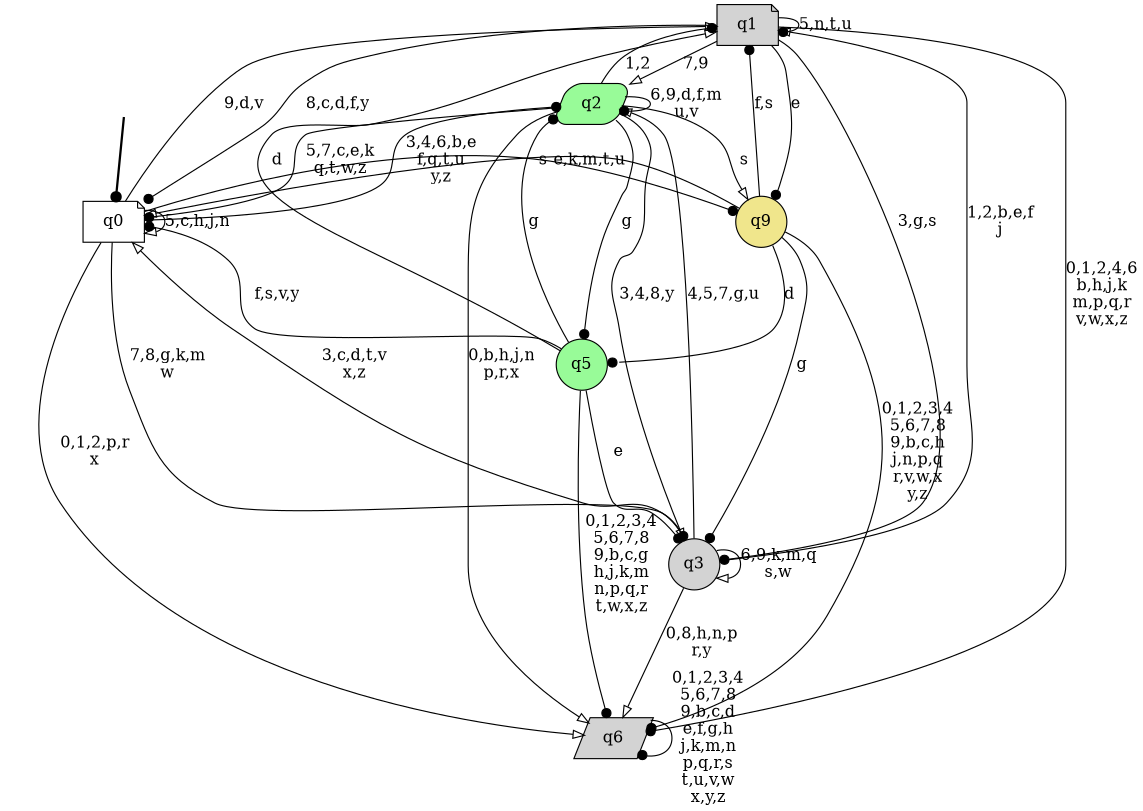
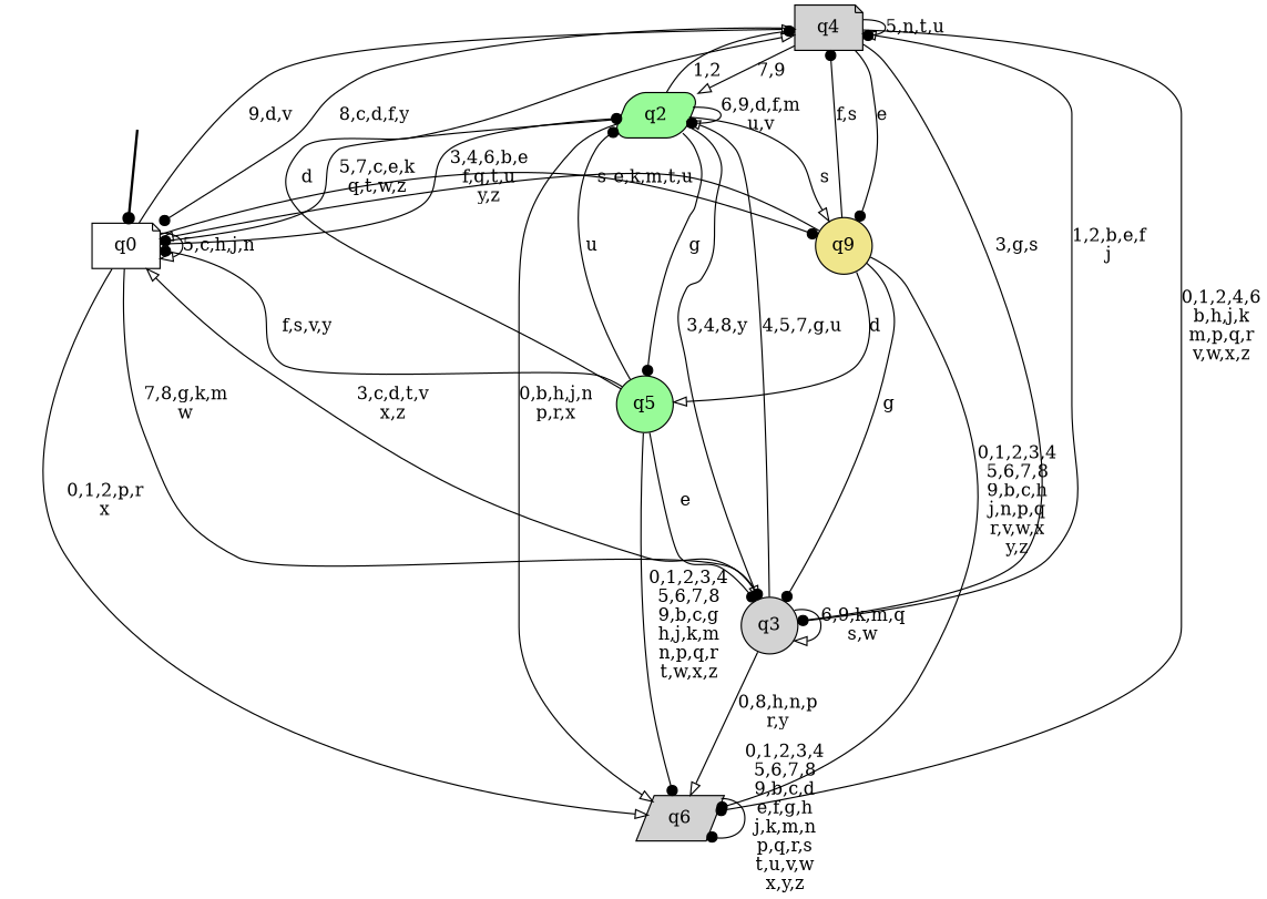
  digraph {
    rankdir=TB
    node [shape=circle style="rounded,filled" color=black fillcolor=lightgrey]
    edge [arrowhead=dot]
    __start0 [height=0 shape=none style=invis width=0 color="" fillcolor=""]
    n2 [fillcolor=white label=q0 shape=note style=filled]
-   n3 [label=q1 shape=note]
+   n3 [label=q4 shape=note]
    n4 [fillcolor=palegreen label=q2 shape=parallelogram]
    n5 [label=q3]
    n6 [fillcolor=khaki label=q9 style=filled]
    n7 [label=q6 shape=parallelogram style=filled]
    n8 [fillcolor=palegreen label=q5]
    subgraph cluster_1 {
      nodesep=0.15
      ranksep=0.15
      style=invis
      __start0
      n2
    }
    __start0 -> n2 [penwidth=2]
    n2 -> n2 [arrowhead=onormal label="5,c,h,j,n"]
    n2 -> n3 [arrowhead=onormal label="9,d,v"]
    n2 -> n4 [label="3,4,6,b,e\nf,q,t,u\ny,z"]
    n2 -> n5 [label="7,8,g,k,m\nw"]
    n2 -> n6 [label=s]
    n2 -> n7 [arrowhead=onormal label="0,1,2,p,r\nx"]
    n3 -> n2 [label="8,c,d,f,y"]
    n3 -> n3 [label="5,n,t,u"]
    n3 -> n4 [arrowhead=onormal label="7,9"]
    n3 -> n5 [label="3,g,s"]
    n3 -> n6 [label=e]
    n3 -> n7 [label="0,1,2,4,6\nb,h,j,k\nm,p,q,r\nv,w,x,z"]
    n4 -> n2 [label="5,7,c,e,k\nq,t,w,z"]
    n4 -> n3 [label="1,2"]
    n4 -> n4 [label="6,9,d,f,m\nu,v"]
    n4 -> n5 [arrowhead=onormal label="3,4,8,y"]
    n4 -> n6 [arrowhead=onormal label=s]
    n4 -> n7 [arrowhead=onormal label="0,b,h,j,n\np,r,x"]
    n4 -> n8 [label=g]
    n5 -> n2 [arrowhead=onormal label="3,c,d,t,v\nx,z"]
    n5 -> n3 [arrowhead=onormal label="1,2,b,e,f\nj"]
    n5 -> n4 [arrowhead=onormal label="4,5,7,g,u"]
    n5 -> n5 [arrowhead=onormal label="6,9,k,m,q\ns,w"]
    n5 -> n7 [arrowhead=onormal label="0,8,h,n,p\nr,y"]
    n6 -> n2 [arrowhead=onormal label="e,k,m,t,u"]
    n6 -> n3 [label="f,s"]
    n6 -> n5 [label=g]
    n6 -> n7 [label="0,1,2,3,4\n5,6,7,8\n9,b,c,h\nj,n,p,q\nr,v,w,x\ny,z"]
-   n6 -> n8 [label=d]
+   n6 -> n8 [arrowhead=onormal label=d]
    n7 -> n7 [label="0,1,2,3,4\n5,6,7,8\n9,b,c,d\ne,f,g,h\nj,k,m,n\np,q,r,s\nt,u,v,w\nx,y,z"]
    n8 -> n2 [label="f,s,v,y"]
    n8 -> n3 [arrowhead=onormal label=d]
-   n8 -> n4 [label=g]
+   n8 -> n4 [label=u]
    n8 -> n5 [label=e]
    n8 -> n7 [label="0,1,2,3,4\n5,6,7,8\n9,b,c,g\nh,j,k,m\nn,p,q,r\nt,w,x,z"]
  }
